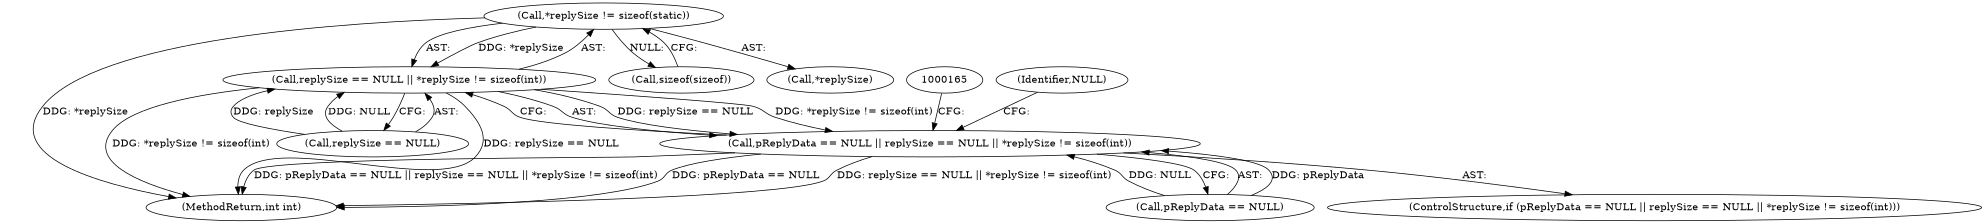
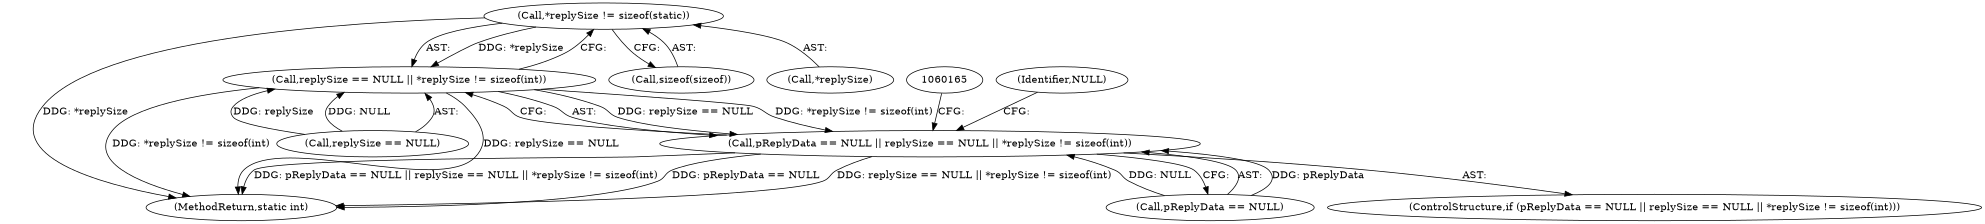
  digraph {
    n1 [label="(Call,*replySize != sizeof(static))"]
    n2 [label="(Call,replySize == NULL || *replySize != sizeof(int))"]
-   n3 [label="(MethodReturn,int int)"]
+   n3 [label="(MethodReturn,static int)"]
    n4 [label="(Call,sizeof(sizeof))"]
    n5 [label="(Call,pReplyData == NULL || replySize == NULL || *replySize != sizeof(int))"]
    n6 [label="(Call,replySize == NULL)"]
    n7 [label="(Call,pReplyData == NULL)"]
    n8 [label="(ControlStructure,if (pReplyData == NULL || replySize == NULL || *replySize != sizeof(int)))"]
    n9 [label="(Identifier,NULL)"]
    n10 [label="(Call,*replySize)"]
-   1000165
+   1000165 [label=1060165]
    n1 -> n2 [label="AST: "]
    n1 -> n2 [label="DDG: *replySize"]
    n1 -> n3 [label="DDG: *replySize"]
-   n1 -> n4 [label="NULL: "]
-   n2 -> n1 [label="AST: "]
+   n1 -> n4 [label="CFG: "]
+   n2 -> n1 [label="CFG: "]
    n2 -> n3 [label="DDG: *replySize != sizeof(int)"]
    n2 -> n3 [label="DDG: replySize == NULL"]
    n2 -> n5 [label="AST: "]
    n2 -> n5 [label="DDG: replySize == NULL"]
    n2 -> n5 [label="DDG: *replySize != sizeof(int)"]
-   n2 -> n6 [label="CFG: "]
-   n4 -> n1 [label="CFG: "]
+   n4 -> n1 [label="AST: "]
    n5 -> n2 [label="CFG: "]
    n5 -> n3 [label="DDG: replySize == NULL || *replySize != sizeof(int)"]
    n5 -> n3 [label="DDG: pReplyData == NULL || replySize == NULL || *replySize != sizeof(int)"]
    n5 -> n3 [label="DDG: pReplyData == NULL"]
    n5 -> n7 [label="CFG: "]
    n5 -> n8 [label="AST: "]
    n6 -> n2 [label="AST: "]
    n6 -> n2 [label="DDG: replySize"]
    n6 -> n2 [label="DDG: NULL"]
    n7 -> n5 [label="AST: "]
    n7 -> n5 [label="DDG: pReplyData"]
    n7 -> n5 [label="DDG: NULL"]
    n9 -> n5 [label="CFG: "]
-   n1 -> n10 [label="AST: "]
+   n10 -> n1 [label="AST: "]
    1000165 -> n5 [label="CFG: "]
  }
